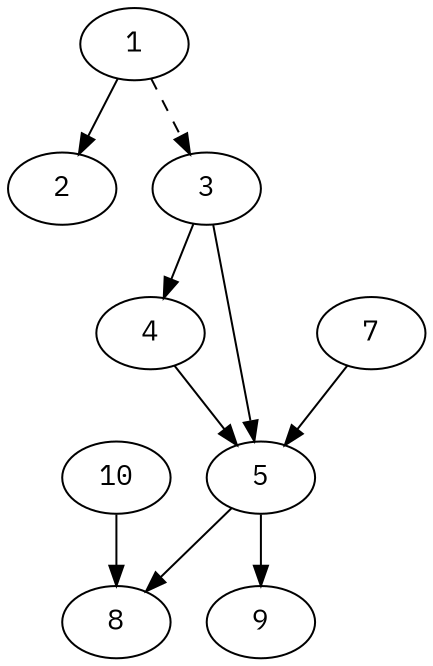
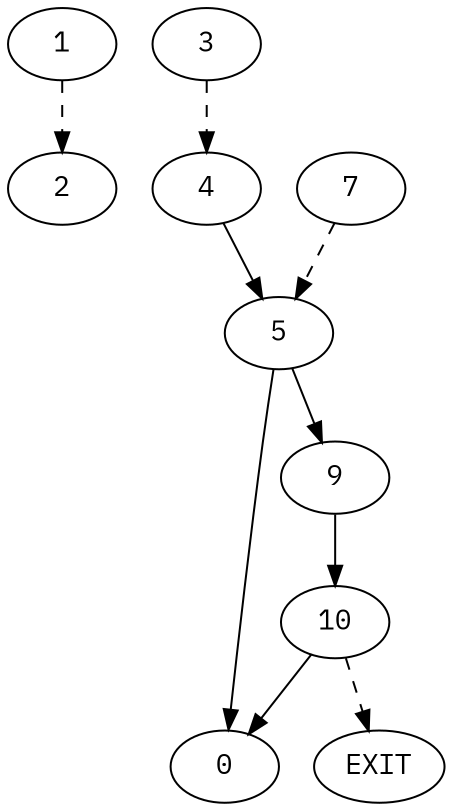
  digraph {
    fontname="IBM Plex Mono"
    node [fontname="IBM Plex Mono"]
    edge [fontname="IBM Plex Mono" style=solid]
    1
    2
    3
+   n4 [label=EXIT]
    4
    5
    7
-   8
+   8 [label=0]
    9
    10
-   1 -> 2
-   1 -> 3 [style=dashed]
-   3 -> 4
-   3 -> 5
+   1 -> 2 [style=dashed]
+   3 -> 4 [style=dashed]
    4 -> 5
    5 -> 8
    5 -> 9
-   7 -> 5
+   7 -> 5 [style=dashed]
+   9 -> 10
+   10 -> n4 [style=dashed]
    10 -> 8
  }
